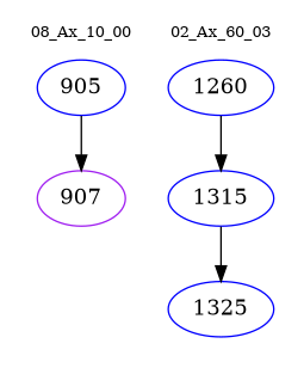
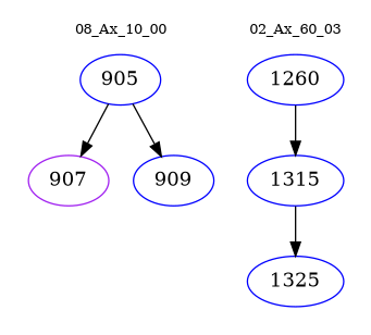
  digraph {
    node [color=blue]
    edge [color=black]
    n1 [label=905]
    n2 [color=purple label=907]
+   n3 [label=909]
    n4 [label=1315]
    n5 [label=1260]
    n6 [label=1325]
    subgraph cluster_1 {
      color=white
      fontsize=10
      label="08_Ax_10_00"
      n1
      n2
+     n3
    }
    subgraph cluster_2 {
      color=white
      fontsize=10
      label="02_Ax_60_03"
      n4
      n5
      n6
    }
    n1 -> n2
+   n1 -> n3
    n4 -> n6
    n5 -> n4
  }
